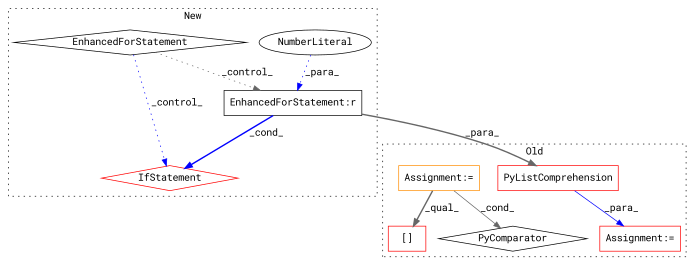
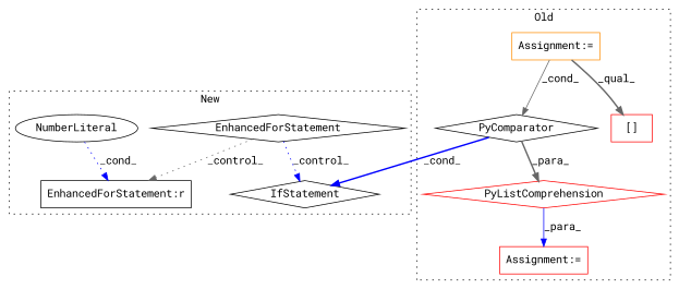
  digraph {
    fontname="Roboto Mono"
    node [a=7 color=red fontname="Roboto Mono" l=21 s=1493 shape=diamond]
    edge [color=blue fontname="Roboto Mono" style=bold]
-   n1 [a=109 l=122 label=PyListComprehension s=1400 shape=box]
+   n1 [a=109 l=122 label=PyListComprehension s=1400]
    n2 [a=113 color=black label=PyComparator]
    n3 [color=darkorange label="Assignment:=" shape=box]
    n4 [l=1 label="Assignment:=" s=1609 shape=box]
    n5 [a=2 l="2,1" label="[]" s="1400,1431" shape=box]
-   n6 [a=25 l="4,2" label=IfStatement s="1145,1160"]
+   n6 [a=25 color=black l="4,2" label=IfStatement s="1145,1160"]
    n7 [a=70 color=black l="57,2" label=EnhancedForStatement s="1000,1082"]
    n8 [a=27 color=black l=4 label="EnhancedForStatement:r" s=1155 shape=box]
    n9 [a=34 color=black l=1 label=NumberLiteral s=1159 shape=ellipse]
    subgraph cluster_1 {
      label=Old
      style=dotted
      n1
      n2
      n3
      n4
      n5
    }
    subgraph cluster_2 {
      label=New
      style=dotted
      n6
      n7
      n8
      n9
    }
    n1 -> n4 [label=_para_ style=solid]
-   n8 -> n1 [color=gray40 label=_para_]
+   n2 -> n1 [color=gray40 label=_para_]
    n3 -> n2 [color=gray40 label=_cond_ style=solid]
    n3 -> n5 [color=gray40 label=_qual_]
    n7 -> n6 [label=_control_ style=dotted]
    n7 -> n8 [color=gray40 label=_control_ style=dotted]
-   n8 -> n6 [label=_cond_]
-   n9 -> n8 [label=_para_ style=dotted]
+   n2 -> n6 [label=_cond_]
+   n9 -> n8 [label=_cond_ style=dotted]
  }
